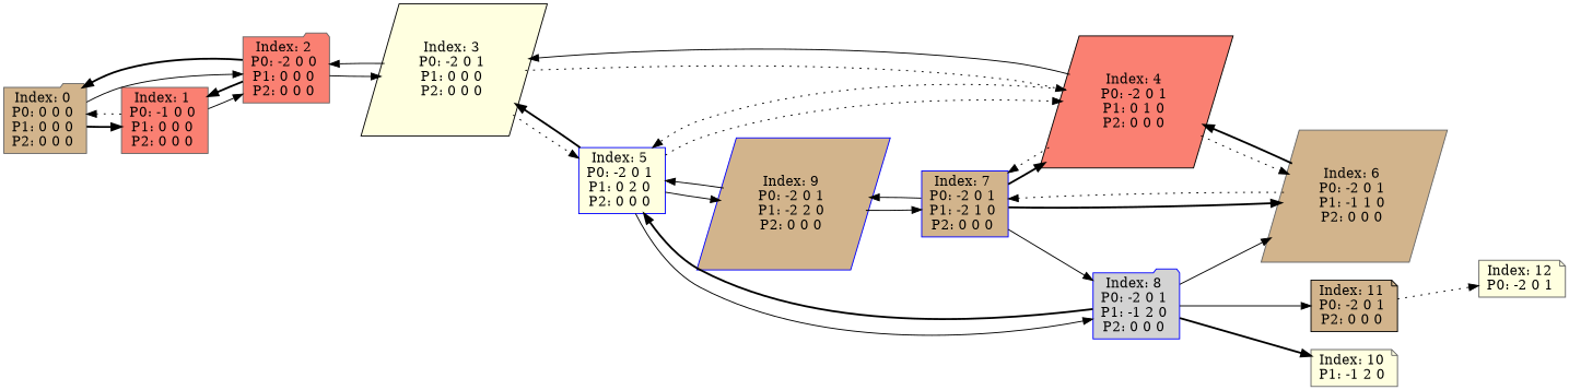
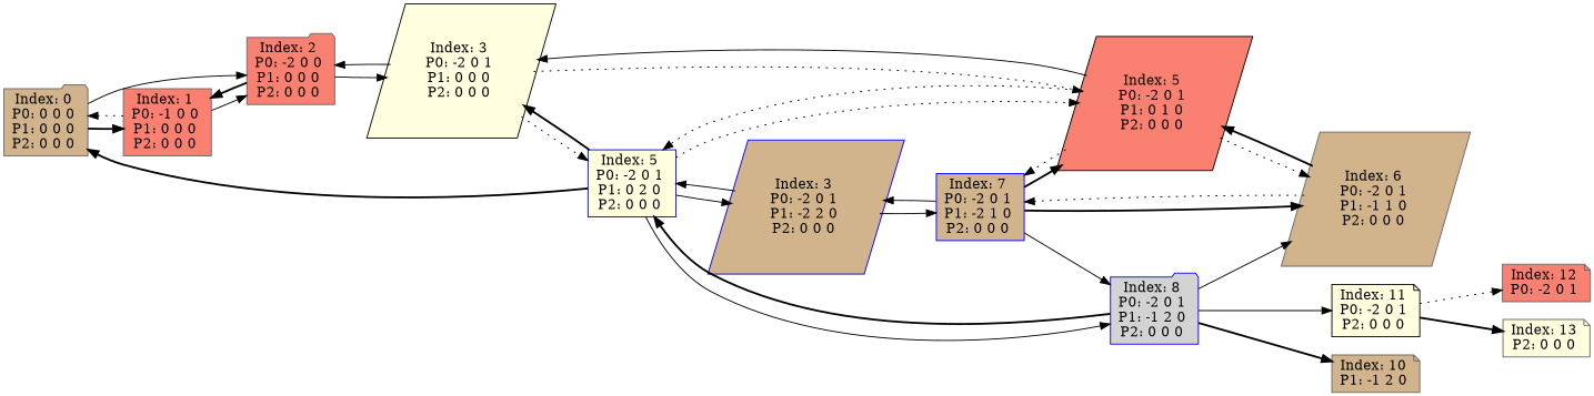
  digraph {
    color=black
    rankdir=LR
    node [color=gray40 fillcolor=tan shape=parallelogram style=filled]
    edge [style=solid]
    n1 [label="Index: 0 \nP0: 0 0 0 \nP1: 0 0 0 \nP2: 0 0 0 \n" shape=folder]
    n2 [fillcolor=salmon label="Index: 1 \nP0: -1 0 0 \nP1: 0 0 0 \nP2: 0 0 0 \n" shape=box]
    n3 [fillcolor=salmon label="Index: 2 \nP0: -2 0 0 \nP1: 0 0 0 \nP2: 0 0 0 \n" shape=folder]
    n4 [color=black fillcolor=lightyellow label="Index: 3 \nP0: -2 0 1 \nP1: 0 0 0 \nP2: 0 0 0 \n"]
-   n5 [color=black fillcolor=salmon label="Index: 4 \nP0: -2 0 1 \nP1: 0 1 0 \nP2: 0 0 0 \n"]
+   n5 [color=black fillcolor=salmon label="Index: 5 \nP0: -2 0 1 \nP1: 0 1 0 \nP2: 0 0 0 \n"]
    n6 [color=blue fillcolor=lightyellow label="Index: 5 \nP0: -2 0 1 \nP1: 0 2 0 \nP2: 0 0 0 \n" shape=box]
    n7 [label="Index: 6 \nP0: -2 0 1 \nP1: -1 1 0 \nP2: 0 0 0 \n"]
    n8 [color=blue label="Index: 7 \nP0: -2 0 1 \nP1: -2 1 0 \nP2: 0 0 0 \n" shape=box]
    n9 [color=blue fillcolor=lightgrey label="Index: 8 \nP0: -2 0 1 \nP1: -1 2 0 \nP2: 0 0 0 \n" shape=folder]
-   n10 [color=blue label="Index: 9 \nP0: -2 0 1 \nP1: -2 2 0 \nP2: 0 0 0 \n"]
-   n11 [fillcolor=lightyellow label="Index: 10 \nP1: -1 2 0 \n" shape=note]
-   n12 [color=black label="Index: 11 \nP0: -2 0 1 \nP2: 0 0 0 \n" shape=note]
-   n13 [fillcolor=lightyellow label="Index: 12 \nP0: -2 0 1 \n" shape=note]
+   n10 [color=blue label="Index: 3 \nP0: -2 0 1 \nP1: -2 2 0 \nP2: 0 0 0 \n"]
+   n11 [label="Index: 10 \nP1: -1 2 0 \n" shape=note]
+   n12 [color=black fillcolor=lightyellow label="Index: 11 \nP0: -2 0 1 \nP2: 0 0 0 \n" shape=note]
+   n13 [fillcolor=salmon label="Index: 12 \nP0: -2 0 1 \n" shape=note]
+   n14 [fillcolor=lightyellow label="Index: 13 \nP2: 0 0 0 \n" shape=note]
    n1 -> n2 [style=bold]
    n1 -> n3
    n2 -> n1 [style=dotted]
    n2 -> n3
-   n3 -> n1 [style=bold]
+   n6 -> n1 [style=bold]
    n3 -> n2 [style=bold]
    n3 -> n4
    n4 -> n3
    n4 -> n5 [style=dotted]
    n4 -> n6 [style=dotted]
    n5 -> n4
    n5 -> n6 [style=dotted]
    n5 -> n7 [style=dotted]
    n5 -> n8 [style=dotted]
    n6 -> n4 [style=bold]
    n6 -> n5 [style=dotted]
    n6 -> n9
    n6 -> n10
    n7 -> n5 [style=bold]
    n7 -> n8 [style=dotted]
    n8 -> n5 [style=bold]
    n8 -> n7 [style=bold]
    n8 -> n9
    n8 -> n10
    n9 -> n6 [style=bold]
    n9 -> n7
    n9 -> n11 [style=bold]
    n9 -> n12
    n10 -> n6
    n10 -> n8
    n12 -> n13 [style=dotted]
+   n12 -> n14 [style=bold]
  }
